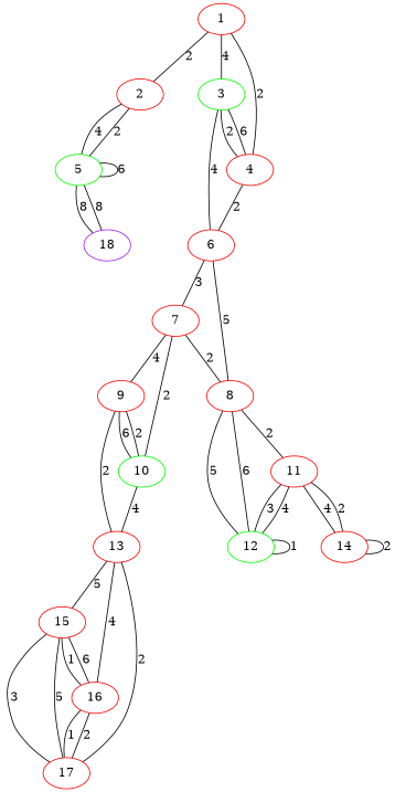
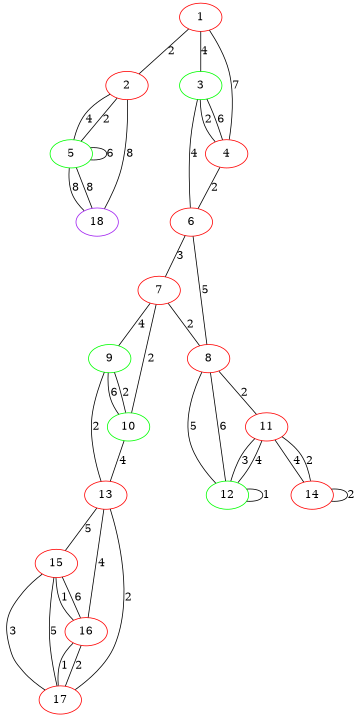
  graph {
    node [color=red weight=1]
    1
    2
    3 [color=green weight=2]
    4
    5 [color=green weight=2]
    18 [color=purple weight=4]
    6
    7
    8
-   9
+   9 [color=green]
    10 [color=green]
    11
    12 [color=green weight=2]
    13
    14 [weight=2]
    15
    16
    17
    1 -- 2 [label=2]
    1 -- 3 [label=4]
-   1 -- 4 [label=2]
+   1 -- 4 [label=7]
    2 -- 5 [label=2]
    2 -- 5 [label=4]
+   2 -- 18 [label=8]
    3 -- 4 [label=6]
    3 -- 4 [label=2]
    3 -- 6 [label=4]
    4 -- 6 [label=2]
    5 -- 5 [label=6]
    5 -- 18 [label=8]
    5 -- 18 [label=8]
    6 -- 7 [label=3]
    6 -- 8 [label=5]
    7 -- 8 [label=2]
    7 -- 9 [label=4]
    7 -- 10 [label=2]
    8 -- 11 [label=2]
    8 -- 12 [label=5]
    8 -- 12 [label=6]
    9 -- 10 [label=2]
    9 -- 10 [label=6]
    9 -- 13 [label=2]
    10 -- 13 [label=4]
    11 -- 12 [label=3]
    11 -- 12 [label=4]
    11 -- 14 [label=4]
    11 -- 14 [label=2]
    12 -- 12 [label=1]
    13 -- 15 [label=5]
    13 -- 16 [label=4]
    13 -- 17 [label=2]
    14 -- 14 [label=2]
    15 -- 16 [label=1]
    15 -- 16 [label=6]
    15 -- 17 [label=3]
    15 -- 17 [label=5]
    16 -- 17 [label=2]
    16 -- 17 [label=1]
  }
